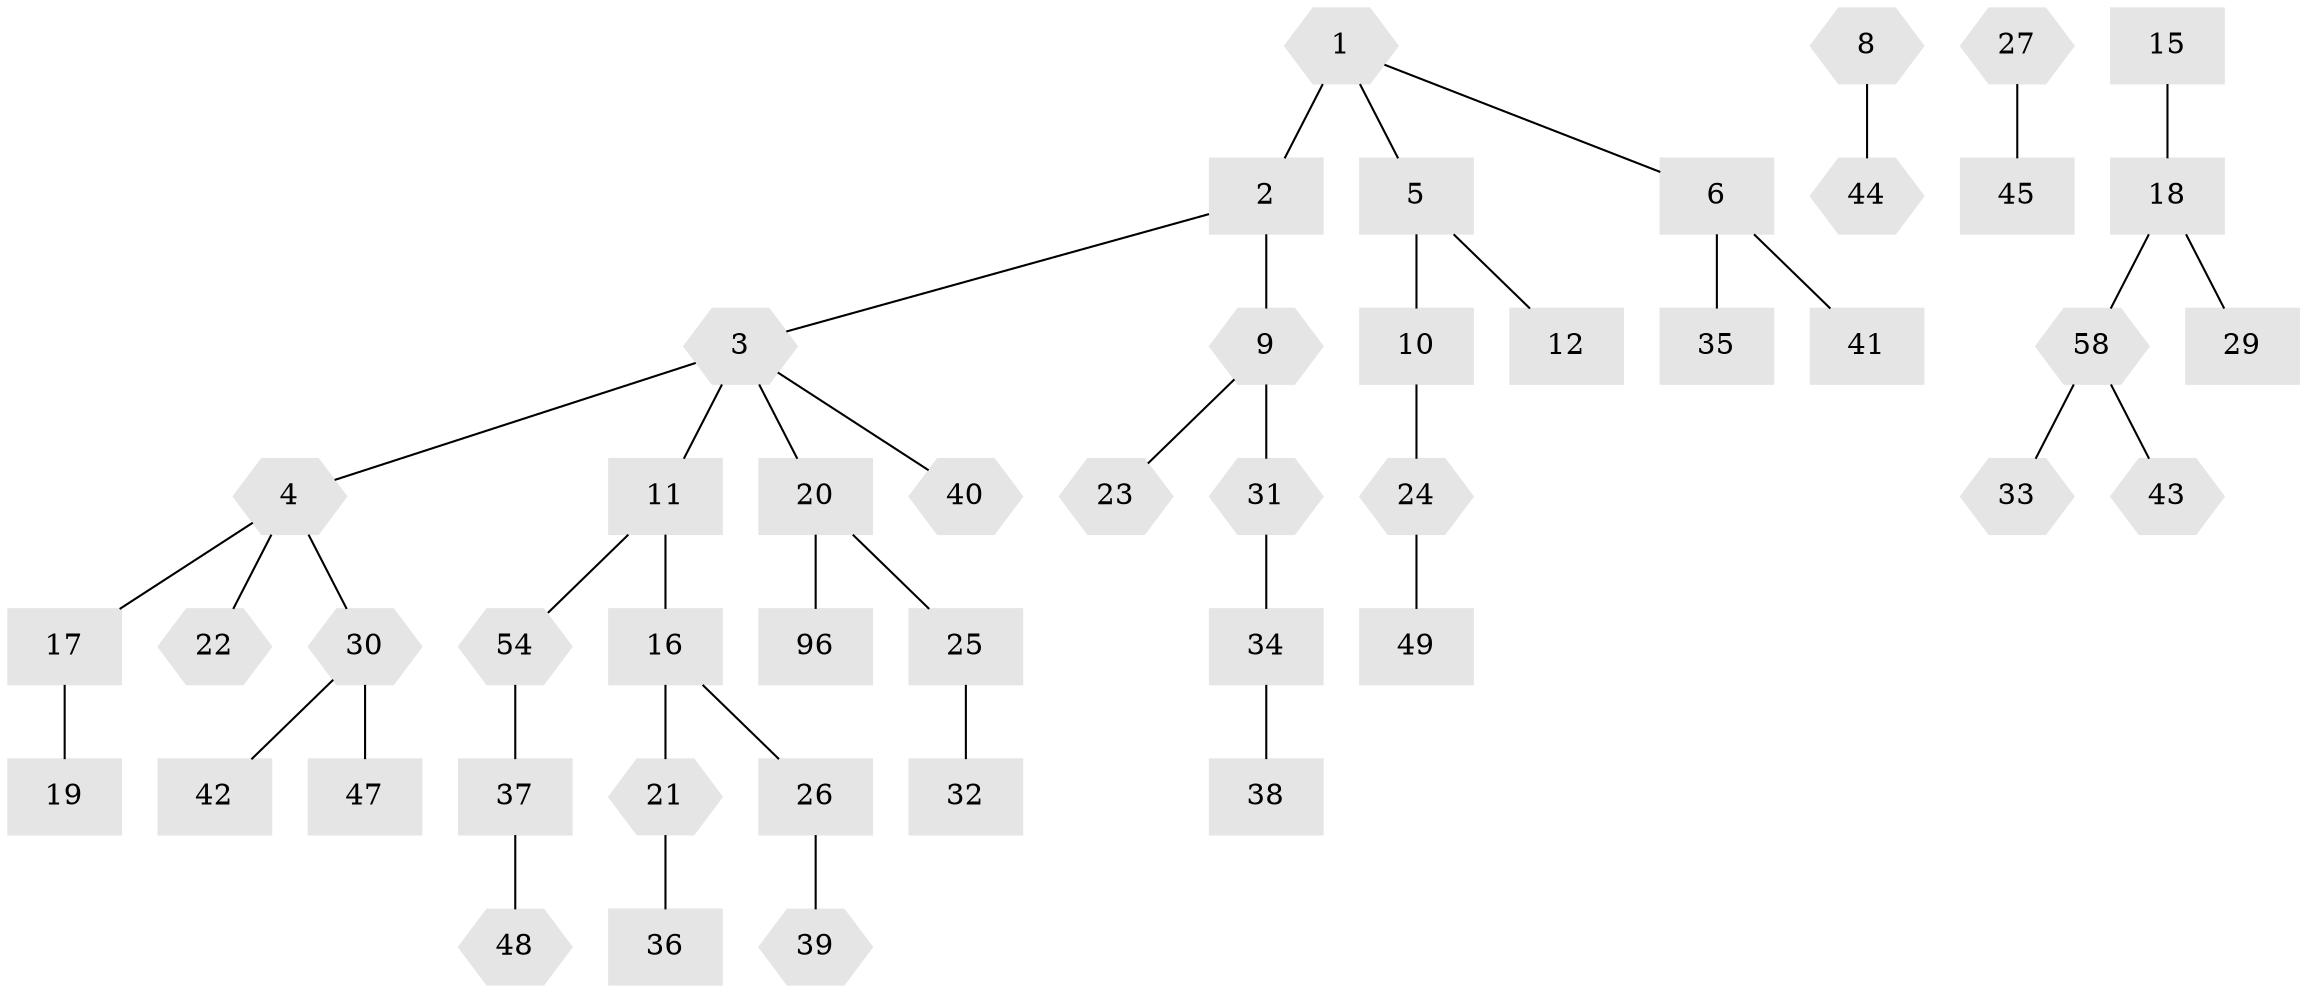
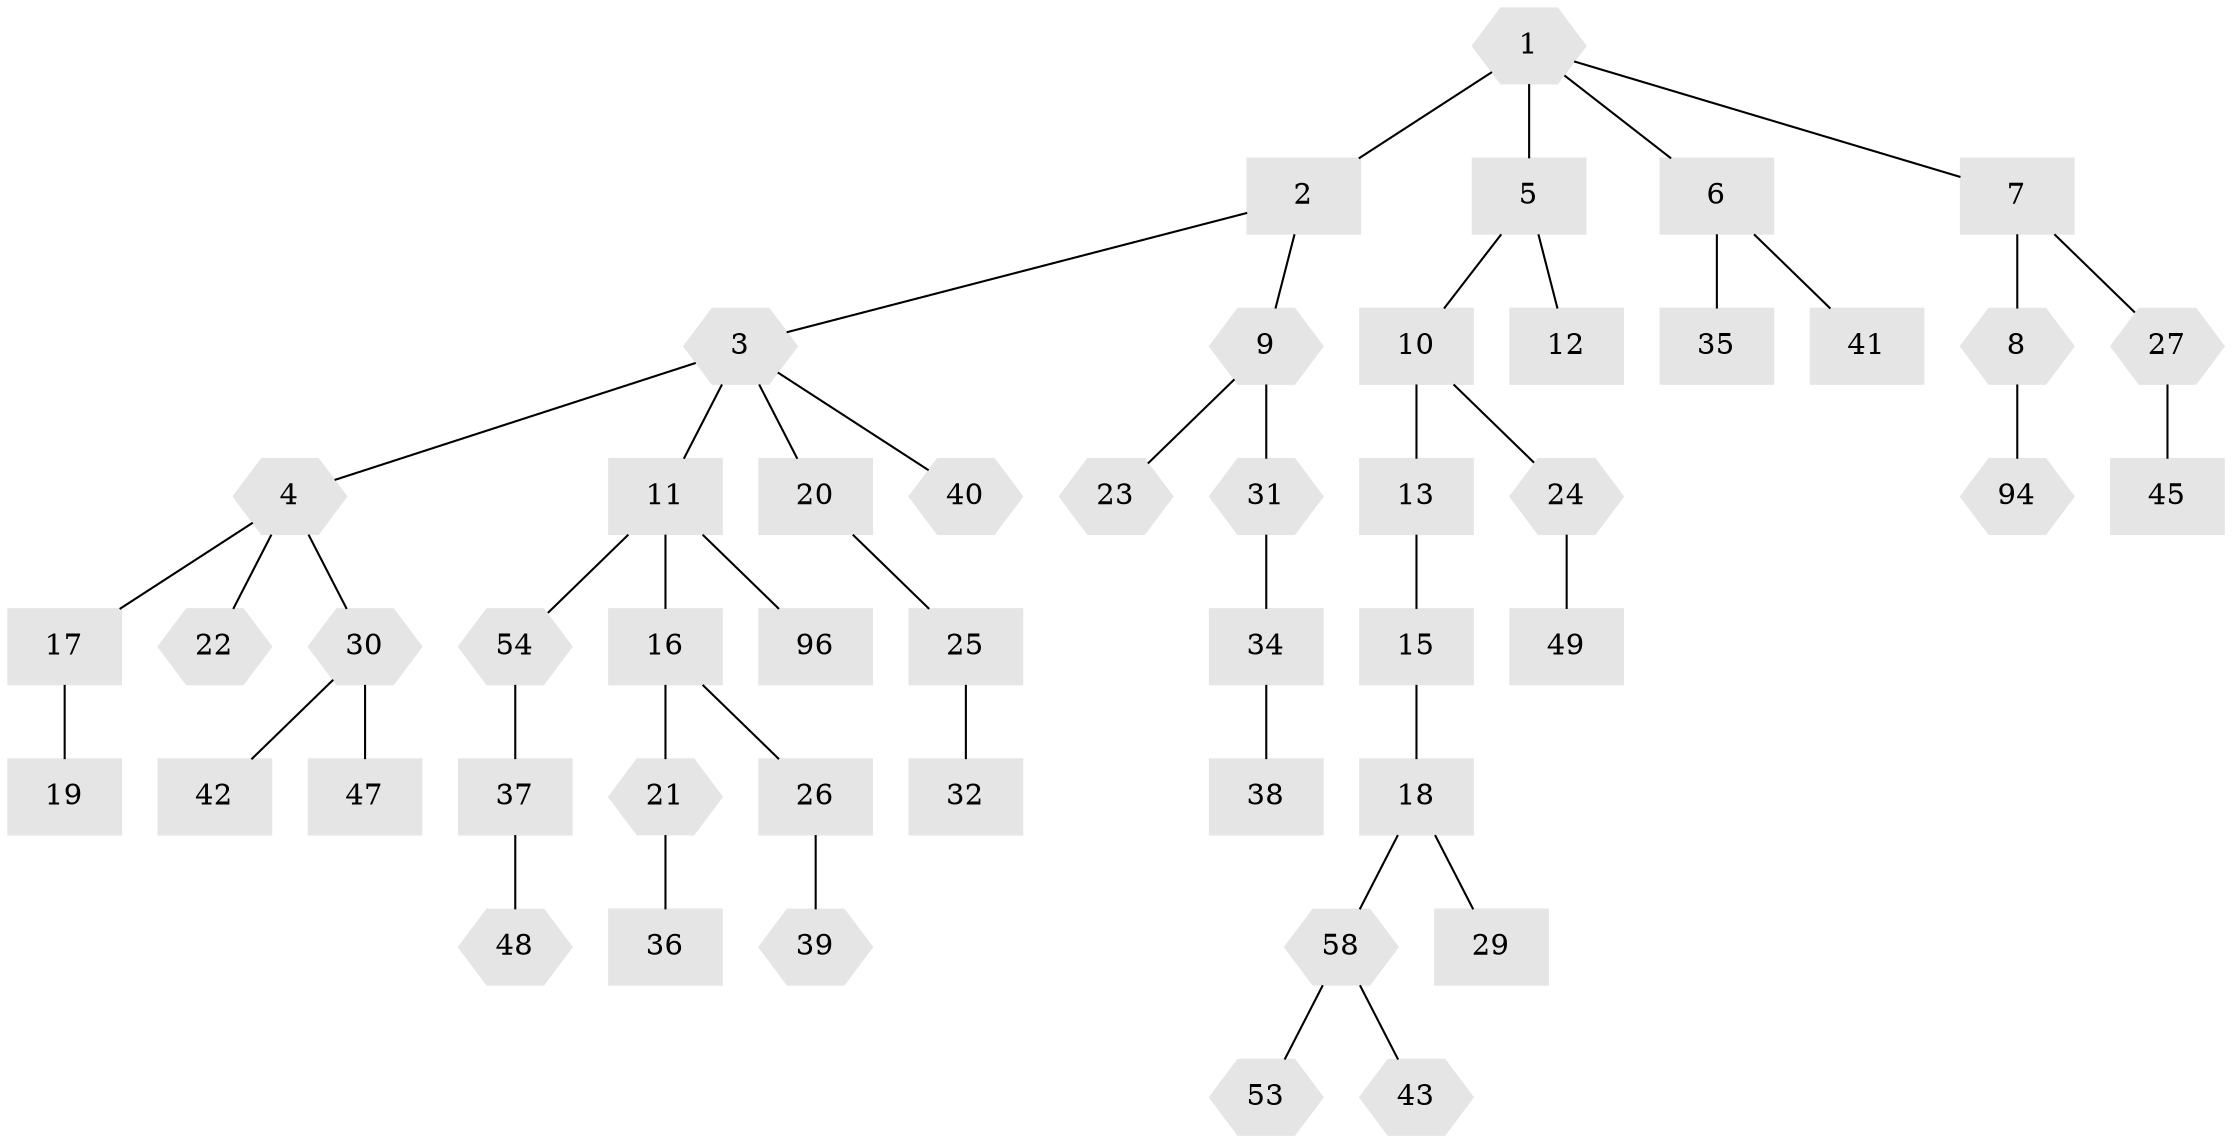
  graph {
    node [color=gray90 shape=box style=filled]
    edge [weight=1.0]
    1 [shape=hexagon]
    2
    5
    6
+   7
    3 [shape=hexagon]
    9 [shape=hexagon]
    10
    12
    35
    41
    8 [shape=hexagon]
    27 [shape=hexagon]
    4 [shape=hexagon]
    11
    20
    40 [shape=hexagon]
    23 [shape=hexagon]
    31 [shape=hexagon]
    17
    22 [shape=hexagon]
    30 [shape=hexagon]
    n23 [label=54 shape=hexagon]
    16
    n25 [label=96]
    25
    19
    42
    47
+   13
    24 [shape=hexagon]
-   44 [shape=hexagon]
+   44 [shape=hexagon label=94]
    45
    34
    15
    49
    37
    21 [shape=hexagon]
    26
    18
    48 [shape=hexagon]
    n42 [label=58 shape=hexagon]
    29
    36
    39 [shape=hexagon]
-   33 [shape=hexagon]
+   33 [shape=hexagon label=53]
    43 [shape=hexagon]
    32
    38
    1 -- 2 [weight=2.0]
    1 -- 5
    1 -- 6
+   1 -- 7
    2 -- 3
    2 -- 9
    5 -- 10
    5 -- 12
    6 -- 35
    6 -- 41
+   7 -- 8
+   7 -- 27
    3 -- 4
    3 -- 11 [weight=2.0]
    3 -- 20
    3 -- 40
    9 -- 23
    9 -- 31
+   10 -- 13
    10 -- 24 [weight=2.0]
    8 -- 44
    27 -- 45
    4 -- 17
    4 -- 22
    4 -- 30
    11 -- n23
    11 -- 16
-   20 -- n25
+   11 -- n25
    20 -- 25
    31 -- 34
    17 -- 19
    30 -- 42
    30 -- 47
    n23 -- 37
    16 -- 21
    16 -- 26
    25 -- 32
+   13 -- 15
    24 -- 49
    34 -- 38
    15 -- 18
    37 -- 48
    21 -- 36
    26 -- 39
    18 -- n42
    18 -- 29
    n42 -- 33
    n42 -- 43
  }
